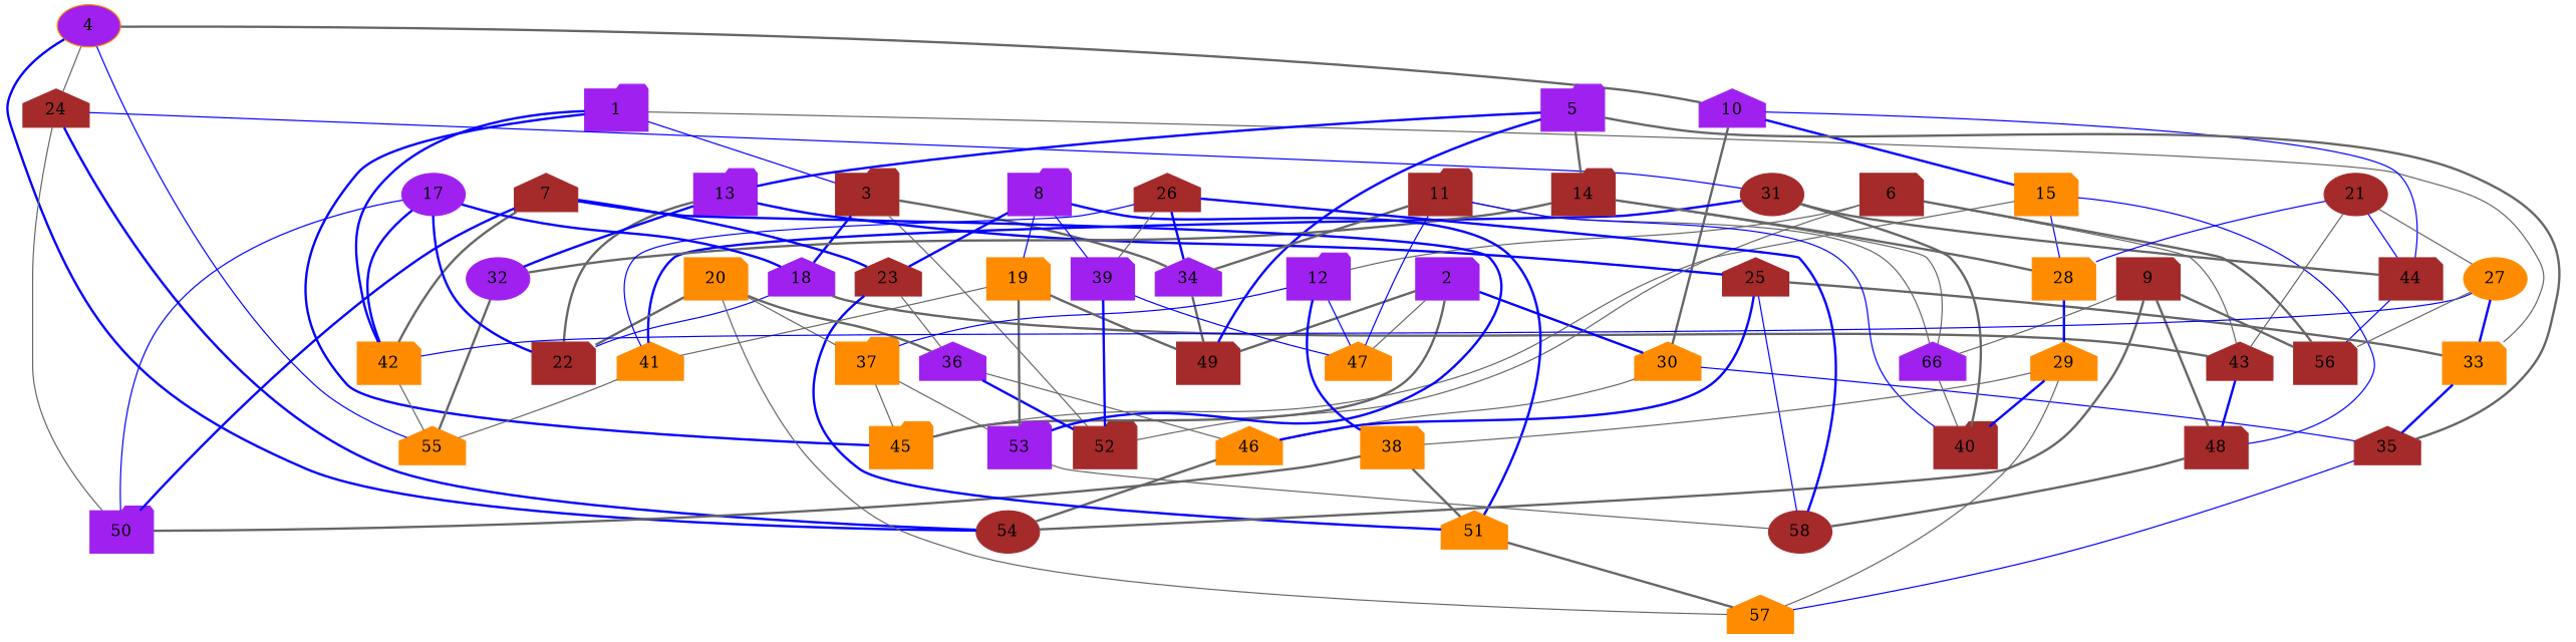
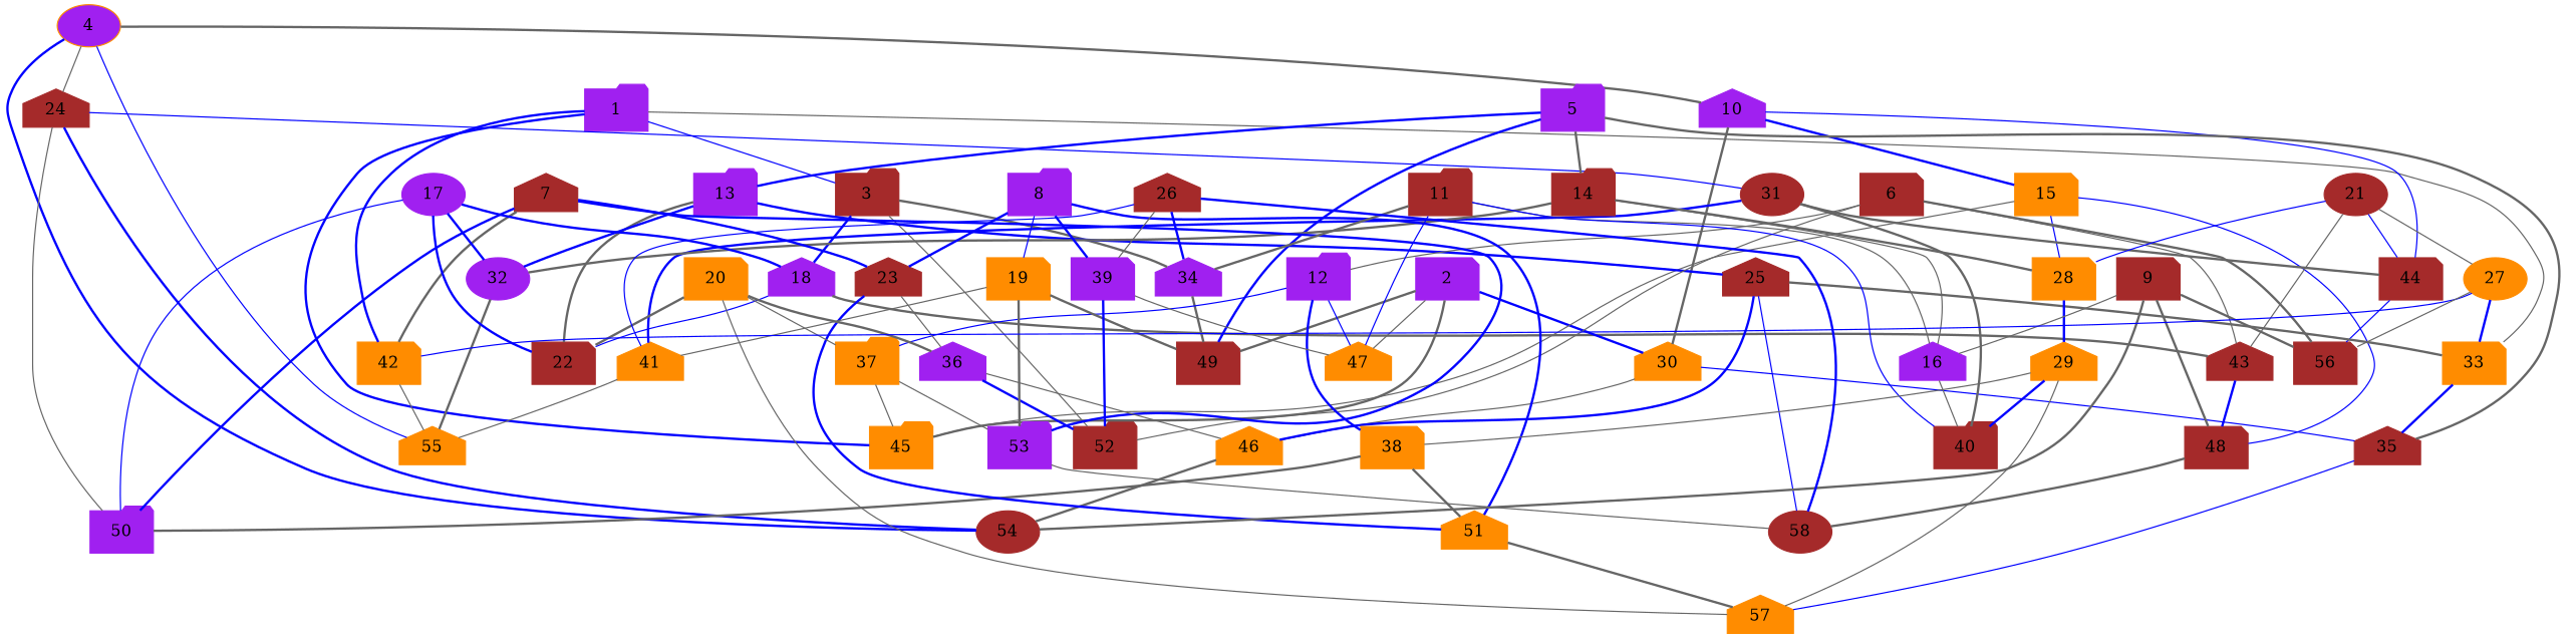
  graph {
    node [color=brown shape=house style=filled]
    edge [color=gray40 style=bold]
    1 [color=purple shape=folder]
    3 [shape=folder]
    33 [color=darkorange shape=note]
    42 [color=darkorange shape=note]
    45 [color=darkorange shape=folder]
    18 [color=purple]
    34 [color=purple]
    52 [shape=folder]
    35
    55 [color=darkorange]
    2 [color=purple shape=note]
    30 [color=darkorange]
    47 [color=darkorange]
    49 [shape=note]
    46 [color=darkorange]
    43
    22 [shape=note]
    4 [color=darkorange fillcolor=purple shape=ellipse]
    10 [color=purple]
    24
    54 [shape=ellipse]
    15 [color=darkorange shape=note]
    44 [shape=note]
    50 [color=purple shape=folder]
    31 [shape=ellipse]
    5 [color=purple shape=folder]
    13 [color=purple shape=folder]
    14 [shape=folder]
    25
    32 [color=purple shape=ellipse]
-   16 [color=purple label=66]
+   16 [color=purple]
    28 [color=darkorange shape=note]
    57 [color=darkorange]
    6 [shape=note]
    12 [color=purple shape=folder]
    56 [shape=note]
    37 [color=darkorange shape=folder]
    38 [color=darkorange shape=note]
    48 [shape=note]
    7
    23
    53 [color=purple shape=folder]
    51 [color=darkorange]
    36 [color=purple]
    58 [shape=ellipse]
    8 [color=purple shape=folder]
    19 [color=darkorange shape=note]
    39 [color=purple shape=note]
    41 [color=darkorange]
    9 [shape=note]
    40 [shape=folder]
    11 [shape=folder]
    29 [color=darkorange]
    17 [color=purple shape=ellipse]
    20 [color=darkorange shape=note]
    21 [shape=ellipse]
    27 [color=darkorange shape=ellipse]
    26
    1 -- 3 [color=blue style=solid]
    1 -- 33 [style=solid]
    1 -- 42 [color=blue]
    1 -- 45 [color=blue]
    3 -- 18 [color=blue]
    3 -- 34
    3 -- 52 [style=solid]
    33 -- 35 [color=blue]
    42 -- 55 [style=solid]
    18 -- 43
    18 -- 22 [color=blue style=solid]
    34 -- 49
    35 -- 57 [color=blue style=solid]
    2 -- 45
    2 -- 30 [color=blue]
    2 -- 47 [style=solid]
    2 -- 49
    30 -- 35 [color=blue style=solid]
    30 -- 46 [style=solid]
    46 -- 54
    43 -- 48 [color=blue]
    4 -- 55 [color=blue style=solid]
    4 -- 10
    4 -- 24 [style=solid]
    4 -- 54 [color=blue]
    10 -- 30
    10 -- 15 [color=blue]
    10 -- 44 [color=blue style=solid]
    24 -- 54 [color=blue]
    24 -- 50 [style=solid]
    24 -- 31 [color=blue style=solid]
    15 -- 45 [style=solid]
    15 -- 28 [color=blue style=solid]
    15 -- 48 [color=blue style=solid]
    44 -- 56 [color=blue style=solid]
    31 -- 44
    31 -- 41 [color=blue]
    31 -- 40
    5 -- 35
    5 -- 49 [color=blue]
    5 -- 13 [color=blue]
    5 -- 14
    13 -- 22
    13 -- 25 [color=blue]
    13 -- 32 [color=blue]
    14 -- 32
    14 -- 16 [style=solid]
    14 -- 28
    25 -- 33
    25 -- 46 [color=blue]
    25 -- 58 [color=blue style=solid]
    32 -- 55
    16 -- 40 [style=solid]
    28 -- 29 [color=blue]
    6 -- 52 [style=solid]
    6 -- 43 [style=solid]
    6 -- 12 [style=solid]
    6 -- 56
    12 -- 47 [color=blue style=solid]
    12 -- 37 [color=blue style=solid]
    12 -- 38 [color=blue]
    37 -- 45 [style=solid]
    37 -- 53 [style=solid]
    38 -- 50
    38 -- 51
    48 -- 58
    7 -- 42
    7 -- 50 [color=blue]
    7 -- 23 [color=blue]
    7 -- 53 [color=blue]
    23 -- 51 [color=blue]
    23 -- 36 [style=solid]
    53 -- 58 [style=solid]
    51 -- 57
    36 -- 52 [color=blue]
    36 -- 46 [style=solid]
    8 -- 23 [color=blue]
    8 -- 51 [color=blue]
    8 -- 19 [color=blue style=solid]
-   8 -- 39 [color=blue style=solid]
+   8 -- 39 [color=blue]
    19 -- 49
    19 -- 53
    19 -- 41 [style=solid]
    39 -- 52 [color=blue]
-   39 -- 47 [color=blue style=solid]
+   39 -- 47 [style=solid]
    41 -- 55 [style=solid]
    9 -- 54
    9 -- 16 [style=solid]
    9 -- 56
    9 -- 48
    11 -- 34
    11 -- 47 [color=blue style=solid]
    11 -- 16 [style=solid]
    11 -- 40 [color=blue style=solid]
    29 -- 57 [style=solid]
    29 -- 38 [style=solid]
    29 -- 40 [color=blue]
    17 -- 18 [color=blue]
    17 -- 22 [color=blue]
    17 -- 50 [color=blue style=solid]
-   17 -- 42 [color=blue]
+   17 -- 32 [color=blue]
    20 -- 22
    20 -- 57 [style=solid]
    20 -- 37 [style=solid]
    20 -- 36
    21 -- 43 [style=solid]
    21 -- 44 [color=blue style=solid]
    21 -- 28 [color=blue style=solid]
    21 -- 27 [style=solid]
    27 -- 33 [color=blue]
    27 -- 42 [color=blue style=solid]
    27 -- 56 [style=solid]
    26 -- 34 [color=blue]
    26 -- 58 [color=blue]
    26 -- 39 [style=solid]
    26 -- 41 [color=blue style=solid]
  }
